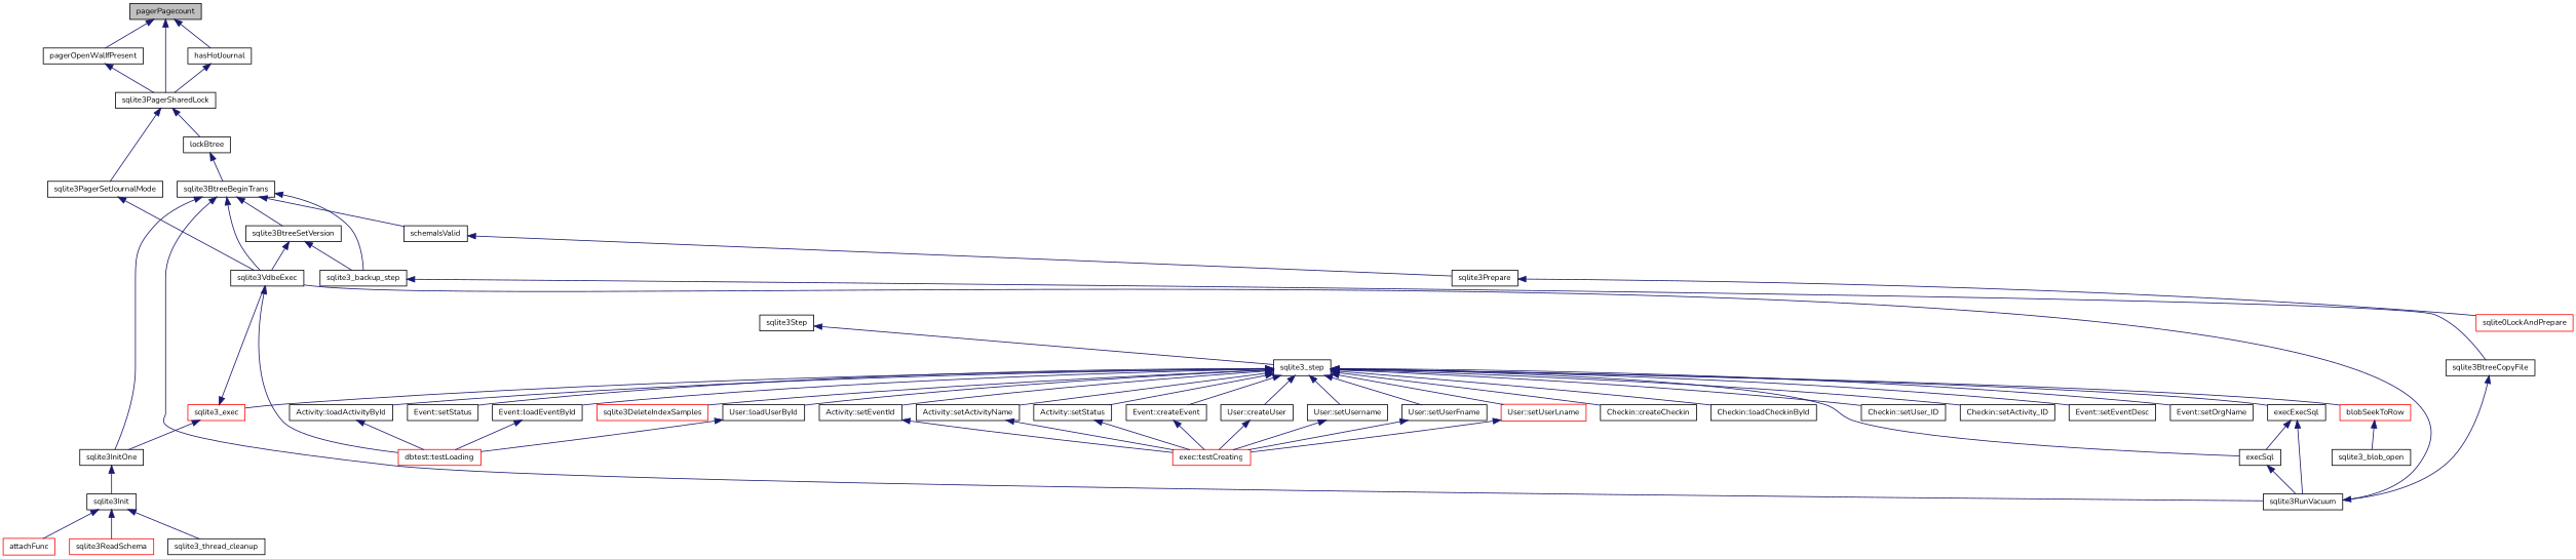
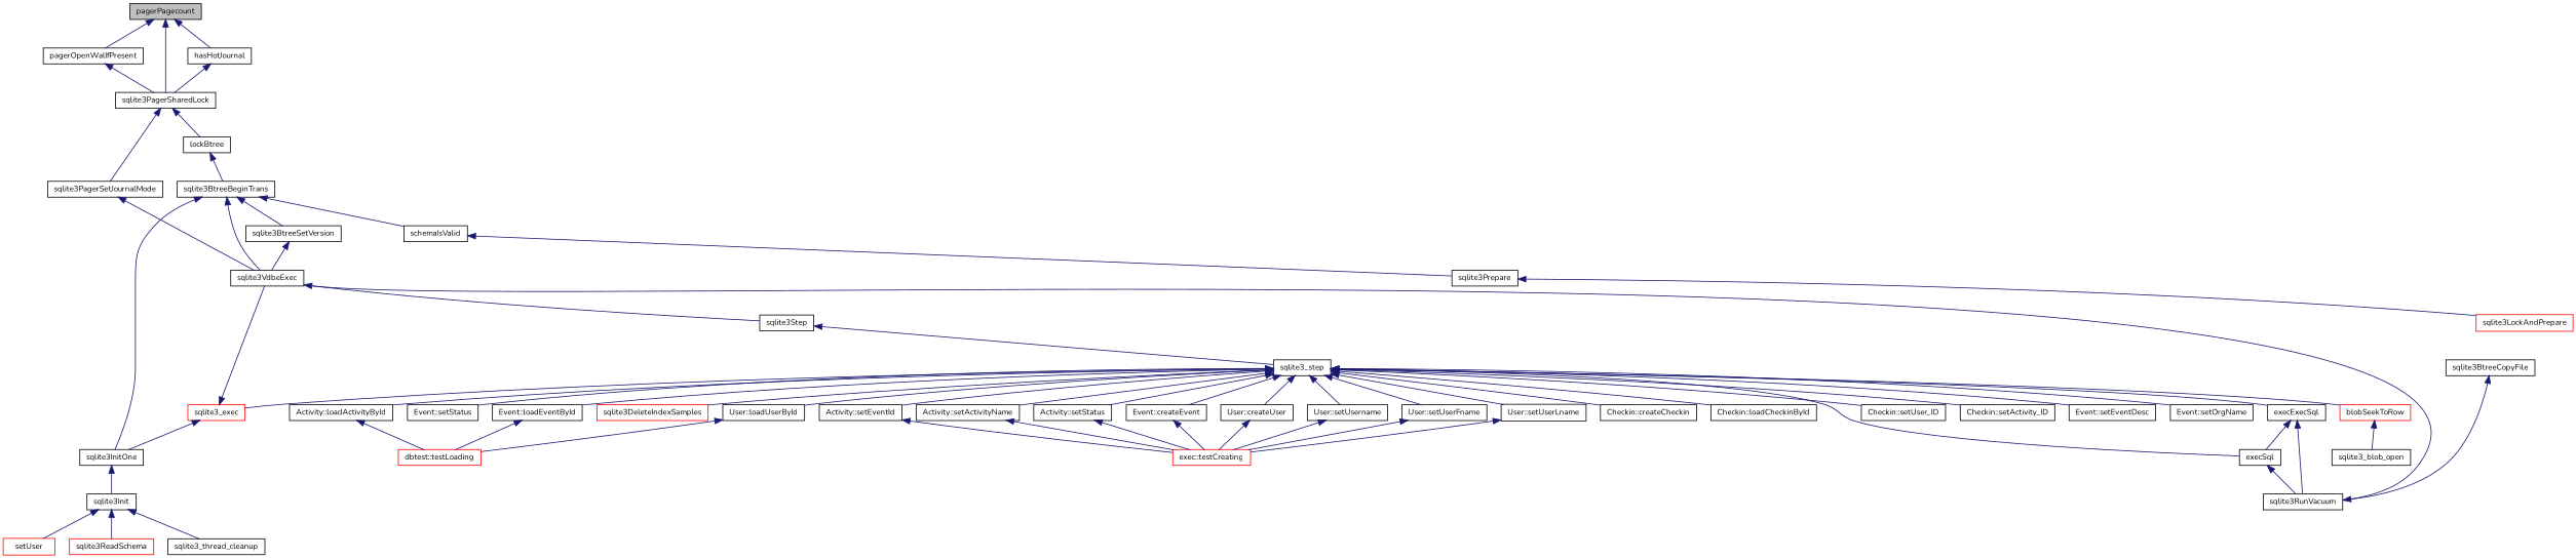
  digraph {
    fontname=Nunito
    rankdir=TB
    node [color=black fillcolor=white fontname=Nunito fontsize=10 shape=record style=filled]
    edge [color=midnightblue dir=back fontname=Nunito fontsize=10 labelfontname=FreeSans labelfontsize=10 style=solid]
    n1 [fillcolor=grey75 fontcolor=black height=0.2 label=pagerPagecount width=0.4]
    n2 [height=0.2 label=pagerOpenWalIfPresent width=0.4]
    n3 [height=0.2 label=sqlite3PagerSharedLock width=0.4]
    n4 [height=0.2 label=hasHotJournal width=0.4]
    n5 [height=0.2 label=sqlite3PagerSetJournalMode width=0.4]
    n6 [height=0.2 label=lockBtree width=0.4]
    n7 [height=0.2 label=sqlite3VdbeExec width=0.4]
    n8 [height=0.2 label=sqlite3BtreeBeginTrans width=0.4]
    n9 [height=0.2 label=sqlite3Step width=0.4]
    n10 [height=0.2 label=sqlite3_step width=0.4]
    n11 [height=0.2 label="Activity::loadActivityById" width=0.4]
    n12 [height=0.2 label="Activity::setEventId" width=0.4]
    n13 [height=0.2 label="Activity::setActivityName" width=0.4]
    n14 [height=0.2 label="Activity::setStatus" width=0.4]
    n15 [height=0.2 label="Checkin::createCheckin" width=0.4]
    n16 [height=0.2 label="Checkin::loadCheckinById" width=0.4]
    n17 [height=0.2 label="Checkin::setUser_ID" width=0.4]
    n18 [height=0.2 label="Checkin::setActivity_ID" width=0.4]
    n19 [height=0.2 label="Event::createEvent" width=0.4]
    n20 [height=0.2 label="Event::loadEventById" width=0.4]
    n21 [height=0.2 label="Event::setEventDesc" width=0.4]
    n22 [height=0.2 label="Event::setOrgName" width=0.4]
    n23 [height=0.2 label="Event::setStatus" width=0.4]
    n24 [color=red height=0.2 label=blobSeekToRow width=0.4]
    n25 [color=red height=0.2 label=sqlite3DeleteIndexSamples width=0.4]
    n26 [color=red height=0.2 label=sqlite3_exec width=0.4]
    n27 [height=0.2 label=execSql width=0.4]
    n28 [height=0.2 label=execExecSql width=0.4]
    n29 [height=0.2 label="User::createUser" width=0.4]
    n30 [height=0.2 label="User::loadUserById" width=0.4]
    n31 [height=0.2 label="User::setUsername" width=0.4]
    n32 [height=0.2 label="User::setUserFname" width=0.4]
-   n33 [color=red height=0.2 label="User::setUserLname" width=0.4]
+   n33 [height=0.2 label="User::setUserLname" width=0.4]
    n34 [color=red height=0.2 label="dbtest::testLoading" width=0.4]
    n35 [color=red height=0.2 label="exec::testCreating" width=0.4]
    n36 [height=0.2 label=sqlite3_blob_open width=0.4]
    n37 [height=0.2 label=sqlite3InitOne width=0.4]
    n38 [height=0.2 label=sqlite3RunVacuum width=0.4]
    n39 [height=0.2 label=sqlite3Init width=0.4]
-   n40 [color=red height=0.2 label=attachFunc width=0.4]
+   n40 [color=red height=0.2 label=setUser width=0.4]
    n41 [color=red height=0.2 label=sqlite3ReadSchema width=0.4]
    n42 [height=0.2 label=sqlite3_thread_cleanup width=0.4]
    n43 [height=0.2 label=sqlite3BtreeSetVersion width=0.4]
-   n44 [height=0.2 label=sqlite3_backup_step width=0.4]
    n45 [height=0.2 label=schemaIsValid width=0.4]
    n46 [height=0.2 label=sqlite3BtreeCopyFile width=0.4]
    n47 [height=0.2 label=sqlite3Prepare width=0.4]
-   n48 [color=red height=0.2 label=sqlite0LockAndPrepare width=0.4]
+   n48 [color=red height=0.2 label=sqlite3LockAndPrepare width=0.4]
    n1 -> n2
    n1 -> n3
    n1 -> n4
    n2 -> n3
    n3 -> n5
    n3 -> n6
    n4 -> n3
    n5 -> n7
    n6 -> n8
-   n7 -> n34
+   n7 -> n9
    n8 -> n7
    n8 -> n37
-   n8 -> n38
    n8 -> n43
-   n8 -> n44
    n8 -> n45
    n9 -> n10
    n10 -> n11
    n10 -> n12
    n10 -> n13
    n10 -> n14
    n10 -> n15
    n10 -> n16
    n10 -> n17
    n10 -> n18
    n10 -> n19
    n10 -> n20
    n10 -> n21
    n10 -> n22
    n10 -> n23
    n10 -> n24
    n10 -> n25
    n10 -> n26
    n10 -> n27
    n10 -> n28
    n10 -> n29
    n10 -> n30
    n10 -> n31
    n10 -> n32
    n10 -> n33
    n11 -> n34
    n12 -> n35
    n13 -> n35
    n14 -> n35
    n19 -> n35
    n20 -> n34
    n24 -> n36
    n26 -> n7
    n26 -> n37
    n27 -> n38
    n28 -> n27
    n28 -> n38
    n29 -> n35
    n30 -> n34
    n31 -> n35
    n32 -> n35
    n33 -> n35
    n37 -> n39
    n38 -> n7
    n39 -> n40
    n39 -> n41
    n39 -> n42
    n43 -> n7
-   n43 -> n44
-   n44 -> n46
    n45 -> n47
    n46 -> n38
    n47 -> n48
  }
